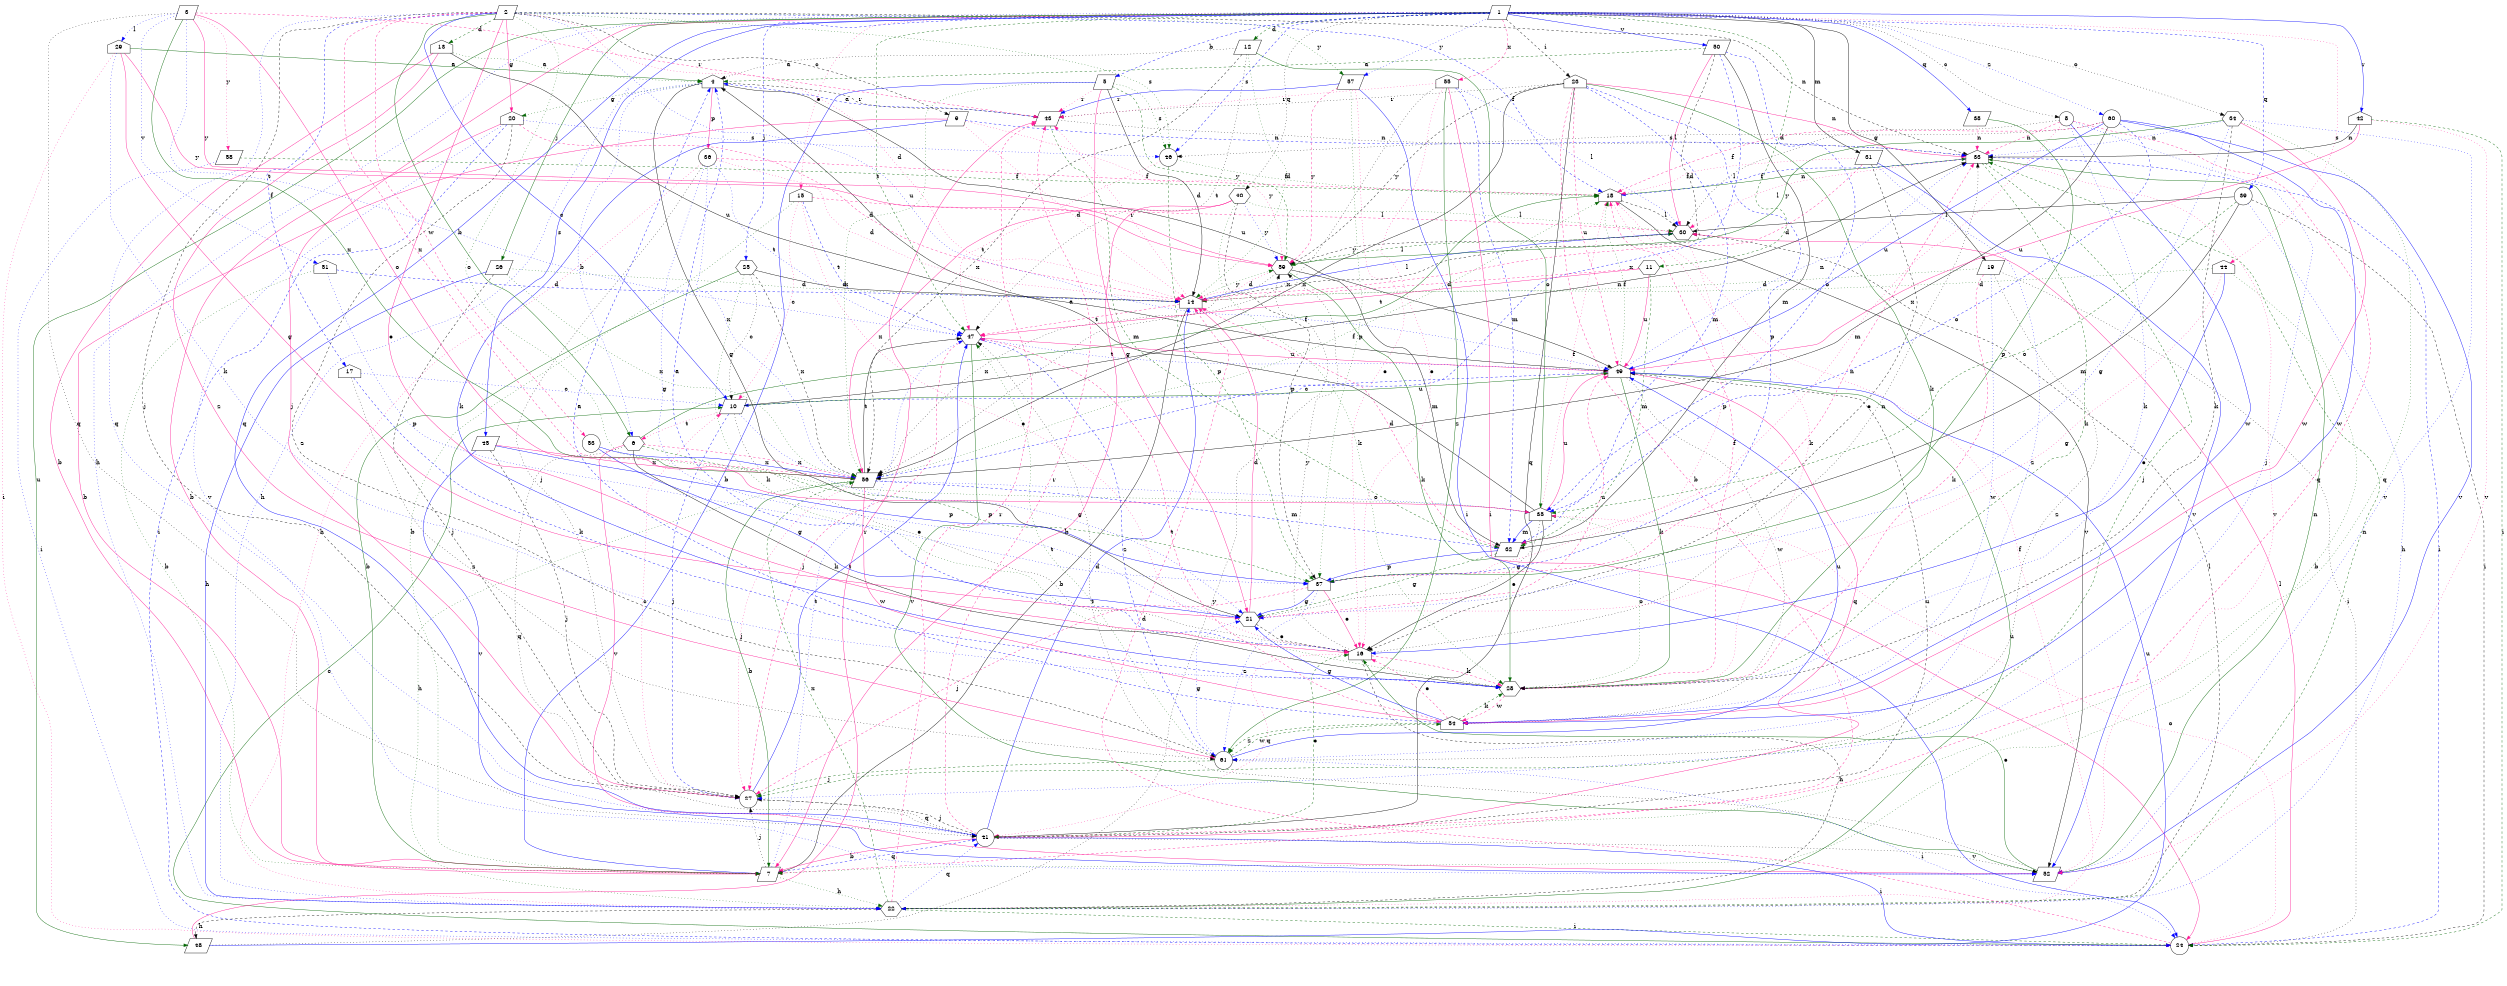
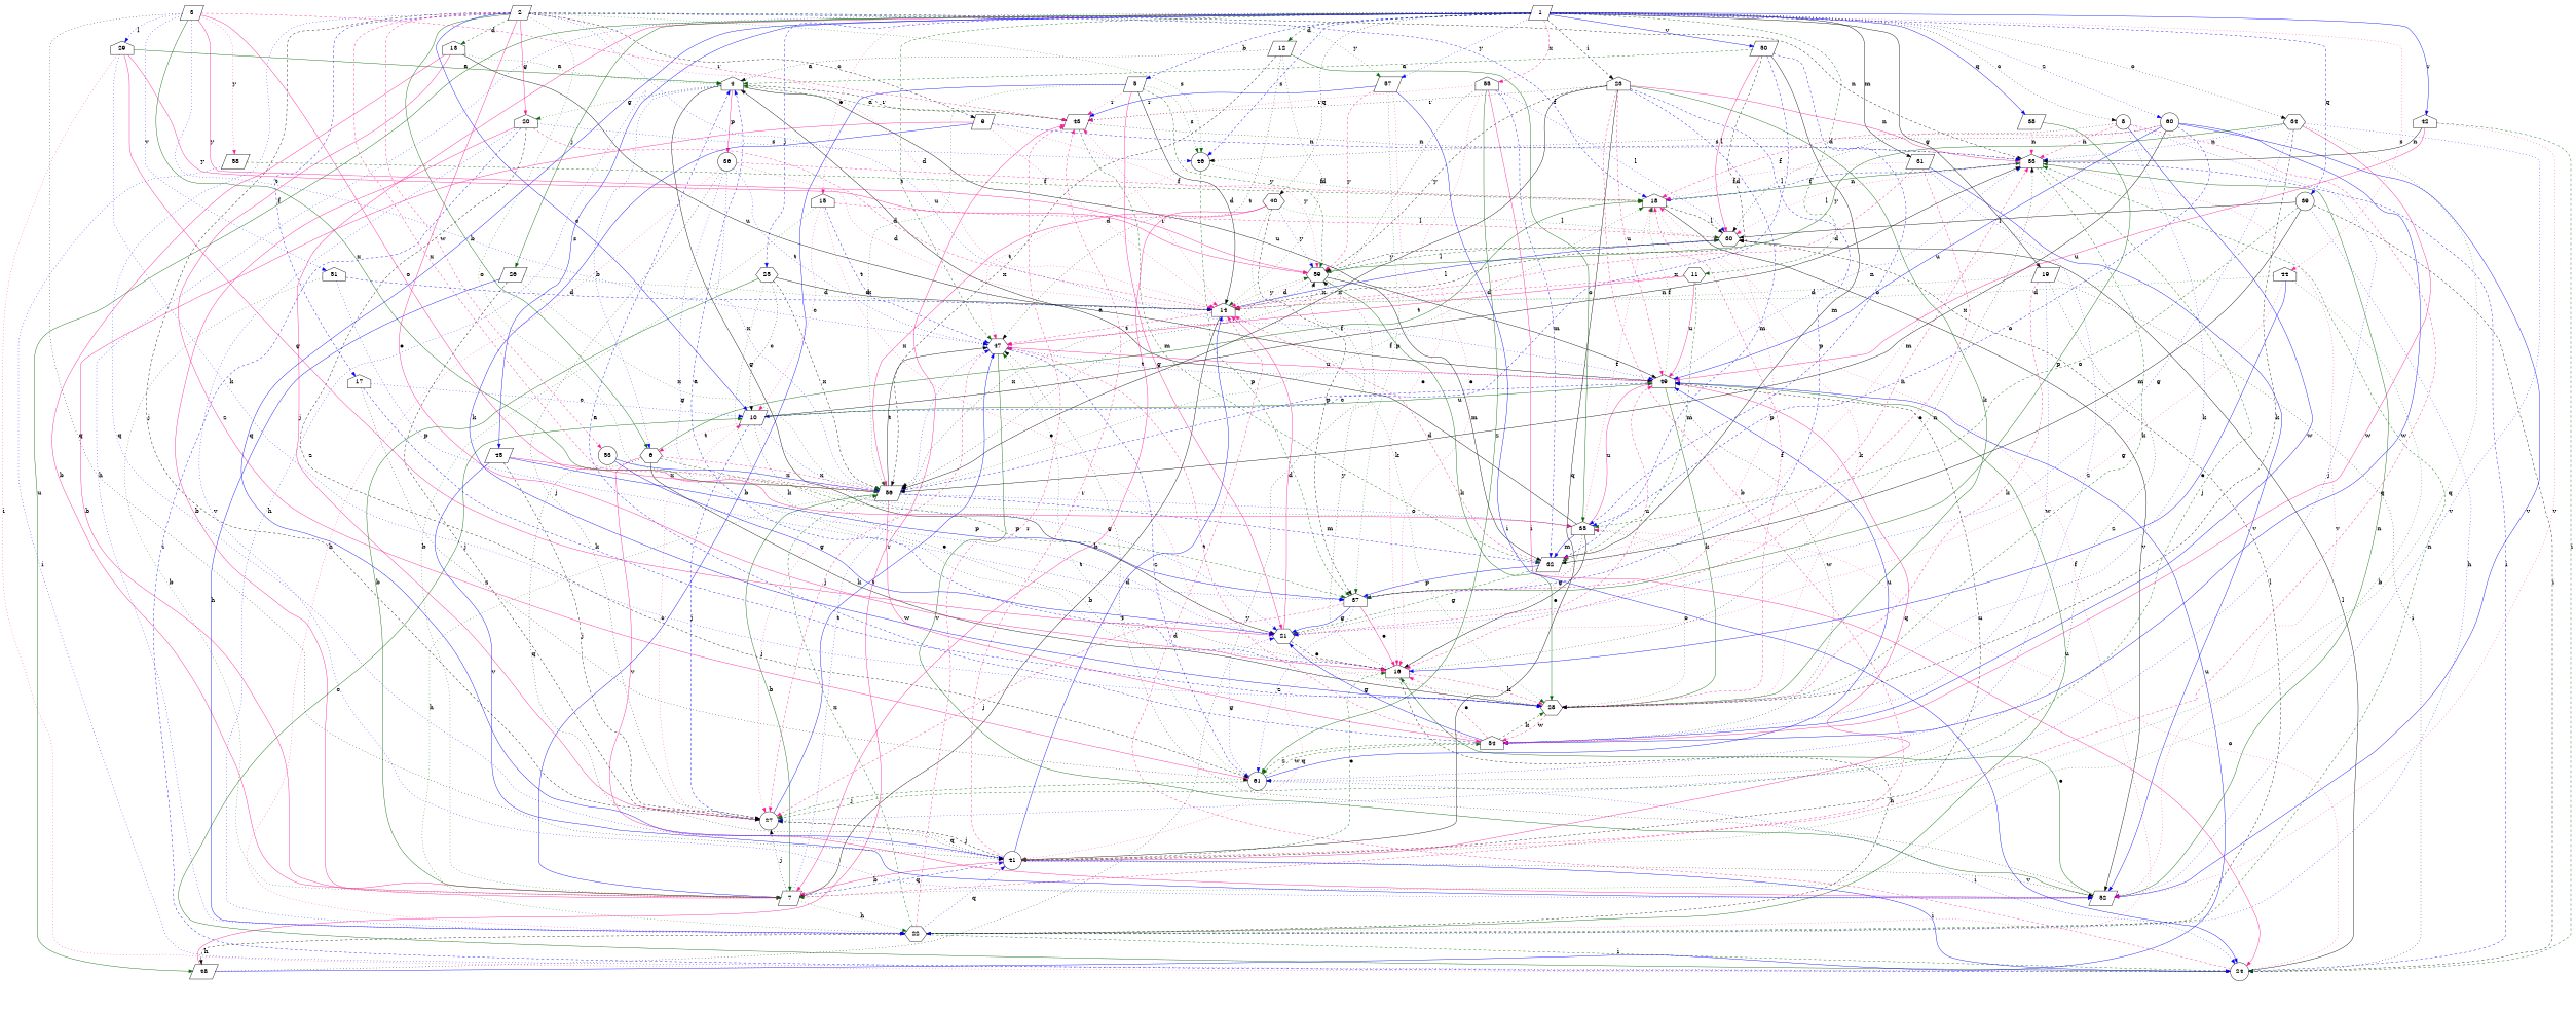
  strict digraph {
    node [shape=parallelogram]
    edge [color=deeppink style=dotted]
    4 [shape=house]
    12
    35 [shape=house]
    14 [shape=house]
    56
    47 [shape=hexagon]
    43
    6 [shape=hexagon]
    20 [shape=house]
    49 [shape=house]
    21 [shape=hexagon]
    36 [shape=circle]
    22 [shape=hexagon]
    16 [shape=house]
    32
    18 [shape=house]
    7
    59 [shape=hexagon]
    30 [shape=hexagon]
    54 [shape=house]
    27 [shape=circle]
    61 [shape=circle]
    52
    33 [shape=house]
    41 [shape=circle]
    28 [shape=hexagon]
    37 [shape=house]
    24 [shape=circle]
    46 [shape=circle]
    10
    48
    13 [shape=house]
    29 [shape=house]
    50
    1
    5
    15 [shape=house]
    23 [shape=house]
    25 [shape=hexagon]
    40 [shape=hexagon]
    44 [shape=house]
    8 [shape=circle]
    11 [shape=hexagon]
    19
    26
    31
    55 [shape=house]
    57
    60 [shape=circle]
    34 [shape=hexagon]
    39 [shape=circle]
    42 [shape=house]
    45
    38
    2
    9
    17 [shape=house]
    53 [shape=circle]
    51 [shape=house]
    58
    3
    4 -> 43 [color=black label=r style=dashed]
    4 -> 6 [color=blue label=b]
    4 -> 20 [color=darkgreen label=g]
    4 -> 49 [color=black label=u style=solid]
    4 -> 21 [color=black label=g style=solid]
    4 -> 36 [label=p style=solid]
    4 -> 22 [color=blue label=h]
    12 -> 4 [color=black label=a]
    12 -> 35 [color=darkgreen label=o style=solid]
    12 -> 14 [color=darkgreen label=d]
    12 -> 56 [color=black label=x style=dashed]
    12 -> 47 [color=black label=t]
    35 -> 4 [color=black label=a style=solid]
    35 -> 49 [label=u style=solid]
    35 -> 21 [color=black label=g]
    35 -> 16 [color=black label=e style=solid]
    35 -> 32 [color=blue label=m style=solid]
    35 -> 18 [label=f]
    14 -> 47 [label=t style=dashed]
    14 -> 43 [label=r]
    14 -> 7 [color=black label=b style=solid]
    14 -> 59 [color=darkgreen label=y]
    14 -> 30 [color=blue label=l style=solid]
    56 -> 35 [color=blue label=o]
    56 -> 47 [color=black label=t style=solid]
    56 -> 22 [color=darkgreen label=h]
    56 -> 32 [color=blue label=m style=dashed]
    56 -> 18 [color=darkgreen label=f]
    56 -> 7 [color=darkgreen label=b style=solid]
    56 -> 54 [label=w style=solid]
    56 -> 27 [label=j]
    47 -> 49 [label=u style=solid]
    47 -> 27 [label=j style=dashed]
    47 -> 61 [color=blue label=z style=dashed]
    47 -> 52 [color=darkgreen label=v style=solid]
-   43 -> 4 [color=blue label=a style=dashed]
+   43 -> 4 [color=darkgreen label=a style=dashed]
    43 -> 32 [color=darkgreen label=m style=dashed]
    43 -> 33 [color=black label=n]
    6 -> 56 [label=x style=dashed]
    6 -> 18 [color=darkgreen label=f style=solid]
    6 -> 52 [label=v style=solid]
    6 -> 41 [color=black label=q]
    6 -> 28 [color=black label=k style=solid]
    6 -> 37 [color=darkgreen label=p style=dashed]
    20 -> 14 [label=d style=dashed]
    20 -> 7 [label=b style=solid]
    20 -> 61 [color=black label=z style=dashed]
    20 -> 52 [color=blue label=v]
    20 -> 24 [color=blue label=i style=dashed]
    20 -> 46 [color=blue label=s]
    49 -> 47 [color=blue label=t]
    49 -> 18 [color=darkgreen label=f]
    49 -> 54 [color=black label=w]
    49 -> 33 [color=blue label=n]
    49 -> 41 [label=q style=solid]
    49 -> 28 [color=darkgreen label=k style=solid]
    49 -> 10 [color=blue label=c style=dashed]
    21 -> 14 [label=d style=solid]
    21 -> 49 [label=u style=dashed]
    21 -> 16 [color=black label=e style=dashed]
    36 -> 14 [label=d]
    36 -> 56 [color=blue label=x]
    36 -> 47 [color=blue label=t]
    36 -> 21 [color=blue label=g]
    36 -> 22 [label=h]
    36 -> 18 [label=f style=dashed]
    36 -> 27 [color=black label=j]
    22 -> 56 [color=darkgreen label=x style=dashed]
    22 -> 43 [label=r style=dashed]
    22 -> 49 [color=darkgreen label=u style=solid]
    22 -> 18 [label=f]
    22 -> 30 [color=black label=l style=dashed]
    22 -> 33 [color=darkgreen label=n style=dashed]
    22 -> 41 [color=blue label=q]
    22 -> 24 [color=darkgreen label=i style=dashed]
    22 -> 48 [color=black label=h style=dashed]
    16 -> 4 [color=blue label=a style=dashed]
    16 -> 22 [color=black label=h style=dashed]
    16 -> 59 [color=black label=y]
    16 -> 33 [color=black label=n]
    16 -> 41 [label=q]
    16 -> 28 [label=k style=dashed]
    32 -> 14 [label=d style=dashed]
    32 -> 21 [color=darkgreen label=g style=dashed]
    32 -> 37 [color=blue label=p style=solid]
    18 -> 30 [color=black label=l style=dashed]
    18 -> 52 [color=black label=v style=solid]
    18 -> 33 [color=darkgreen label=n style=solid]
    18 -> 28 [label=k]
    7 -> 47 [color=blue label=t]
    7 -> 22 [color=darkgreen label=h]
    7 -> 27 [color=black label=j]
    7 -> 41 [color=blue label=q style=dashed]
    59 -> 14 [label=d]
    59 -> 56 [color=black label=x]
    59 -> 32 [color=black label=m style=solid]
    59 -> 30 [color=darkgreen label=l style=dashed]
    59 -> 28 [color=darkgreen label=k style=solid]
    30 -> 59 [color=black label=y style=dashed]
    30 -> 37 [label=p]
    54 -> 4 [color=blue label=a style=dashed]
    54 -> 47 [label=t style=dashed]
    54 -> 21 [color=blue label=g style=solid]
    54 -> 16 [label=e style=dashed]
    54 -> 61 [color=darkgreen label=z style=dashed]
    54 -> 28 [color=darkgreen label=k style=dashed]
    27 -> 47 [color=blue label=t style=solid]
    27 -> 41 [color=black label=q]
    27 -> 10 [label=c]
    61 -> 47 [color=darkgreen label=t]
    61 -> 49 [color=blue label=u style=solid]
    61 -> 21 [color=blue label=g]
    61 -> 54 [color=darkgreen label=w style=dashed]
    61 -> 27 [color=darkgreen label=j style=dashed]
    61 -> 24 [color=blue label=i]
    52 -> 47 [color=black label=t]
    52 -> 16 [color=darkgreen label=e style=solid]
    52 -> 33 [color=darkgreen label=n style=solid]
    33 -> 18 [color=blue label=f style=dashed]
    33 -> 30 [label=l]
    33 -> 27 [color=darkgreen label=j style=dashed]
    33 -> 52 [label=v]
    33 -> 28 [color=darkgreen label=k style=dashed]
    33 -> 24 [color=blue label=i style=dashed]
    41 -> 14 [color=blue label=d style=solid]
    41 -> 43 [label=r style=dashed]
    41 -> 49 [color=black label=u style=dashed]
    41 -> 16 [color=darkgreen label=e style=dashed]
    41 -> 7 [label=b style=solid]
    41 -> 27 [color=black label=j style=dashed]
    41 -> 52 [color=black label=v]
    41 -> 24 [color=blue label=i style=solid]
    28 -> 35 [color=darkgreen label=o]
    28 -> 18 [label=f style=dashed]
    28 -> 54 [label=w style=dashed]
    37 -> 21 [color=blue label=g style=solid]
    37 -> 16 [label=e style=solid]
    37 -> 27 [label=j style=dashed]
    37 -> 61 [color=blue label=z]
    37 -> 33 [label=n style=dashed]
    24 -> 35 [label=o]
    24 -> 14 [label=d style=dashed]
-   24 -> 30 [label=l style=solid]
+   24 -> 30 [color=black label=l style=solid]
    24 -> 10 [color=darkgreen label=c style=solid]
    46 -> 47 [label=t]
    46 -> 18 [color=darkgreen label=f]
    46 -> 37 [color=darkgreen label=p style=dashed]
    10 -> 6 [label=t]
    10 -> 49 [color=darkgreen label=u style=solid]
    10 -> 21 [color=blue label=g]
    10 -> 16 [color=black label=e]
    10 -> 27 [color=blue label=j style=dashed]
    10 -> 33 [color=black label=n style=solid]
    48 -> 43 [label=r style=solid]
    48 -> 49 [color=blue label=u style=solid]
    48 -> 59 [color=black label=y]
    13 -> 4 [color=darkgreen label=a]
    13 -> 49 [color=black label=u style=solid]
    13 -> 7 [label=b style=solid]
    13 -> 61 [label=z style=solid]
    29 -> 4 [color=darkgreen label=a style=solid]
    29 -> 21 [label=g style=solid]
    29 -> 59 [label=y style=solid]
    29 -> 28 [color=blue label=k]
    29 -> 24 [label=i]
    50 -> 4 [color=darkgreen label=a style=dashed]
    50 -> 35 [color=blue label=o style=dashed]
    50 -> 14 [color=black label=d style=dashed]
    50 -> 56 [color=blue label=x style=dashed]
    50 -> 32 [color=black label=m style=solid]
    50 -> 30 [label=l style=solid]
    1 -> 12 [color=darkgreen label=d style=dashed]
    1 -> 47 [color=darkgreen label=t style=dashed]
    1 -> 22 [color=blue label=h]
    1 -> 27 [label=j style=solid]
    1 -> 41 [color=blue label=q style=solid]
    1 -> 46 [color=blue label=s style=dashed]
    1 -> 48 [color=darkgreen label=u style=solid]
    1 -> 50 [color=blue label=v style=solid]
    1 -> 5 [color=blue label=b style=dashed]
    1 -> 15 [label=e]
    1 -> 23 [color=black label=i style=dashed]
    1 -> 25 [color=blue label=j style=dashed]
    1 -> 40 [color=black label=q]
    1 -> 44 [label=s]
    1 -> 8 [color=black label=c]
    1 -> 11 [color=darkgreen label=d style=dashed]
    1 -> 19 [color=black label=g style=solid]
    1 -> 26 [color=darkgreen label=j style=solid]
    1 -> 31 [color=black label=m style=solid]
    1 -> 55 [label=x style=dashed]
    1 -> 57 [color=blue label=y]
    1 -> 60 [color=blue label=z]
    1 -> 34 [color=black label=o]
    1 -> 39 [color=blue label=q style=dashed]
    1 -> 42 [color=blue label=r style=solid]
    1 -> 45 [color=blue label=s style=solid]
    1 -> 38 [color=blue label=q style=solid]
    5 -> 14 [color=black label=d style=solid]
    5 -> 56 [color=darkgreen label=x]
    5 -> 43 [label=r]
    5 -> 21 [label=g style=solid]
    5 -> 7 [color=blue label=b style=solid]
    5 -> 59 [color=darkgreen label=y style=dashed]
    5 -> 46 [color=darkgreen label=s]
    15 -> 47 [color=blue label=t style=dashed]
    15 -> 16 [label=e]
    15 -> 7 [color=darkgreen label=b]
    15 -> 30 [label=l style=dashed]
    15 -> 10 [label=c]
    23 -> 56 [color=black label=x style=solid]
    23 -> 43 [color=black label=r]
    23 -> 49 [label=u style=dashed]
    23 -> 32 [color=blue label=m style=dashed]
    23 -> 7 [label=b style=dashed]
    23 -> 59 [color=black label=y style=dashed]
    23 -> 33 [label=n style=solid]
    23 -> 41 [color=black label=q style=solid]
    23 -> 28 [color=darkgreen label=k style=solid]
    23 -> 37 [color=blue label=p style=dashed]
    25 -> 14 [color=black label=d style=solid]
    25 -> 56 [color=black label=x style=dashed]
    25 -> 7 [color=darkgreen label=b style=solid]
    25 -> 28 [color=darkgreen label=k]
    25 -> 10 [color=black label=c]
    40 -> 56 [label=x style=solid]
    40 -> 7 [label=b style=solid]
    40 -> 59 [color=blue label=y]
    40 -> 30 [color=darkgreen label=l]
    40 -> 28 [color=darkgreen label=k]
    40 -> 37 [color=black label=p style=dashed]
    44 -> 14 [color=darkgreen label=d]
    44 -> 21 [label=g]
    44 -> 16 [color=blue label=e style=solid]
    44 -> 7 [color=darkgreen label=b]
    8 -> 32 [label=m]
    8 -> 30 [color=black label=l]
    8 -> 54 [color=blue label=w style=solid]
    8 -> 27 [color=blue label=j]
    8 -> 33 [label=n style=dashed]
    8 -> 41 [label=q style=dashed]
    8 -> 28 [color=blue label=k]
    11 -> 14 [label=d style=dashed]
    11 -> 47 [label=t style=solid]
    11 -> 49 [label=u style=solid]
    11 -> 32 [color=darkgreen label=m style=dashed]
    19 -> 14 [color=darkgreen label=d]
    19 -> 54 [color=blue label=w]
    19 -> 61 [color=black label=z]
    19 -> 28 [label=k style=dashed]
    19 -> 24 [color=black label=i]
    26 -> 14 [color=darkgreen label=d]
    26 -> 56 [color=darkgreen label=x]
    26 -> 22 [color=blue label=h style=solid]
    26 -> 27 [color=black label=j style=dashed]
    31 -> 14 [label=d style=dashed]
-   31 -> 16 [color=black label=e style=dashed]
+   31 -> 16 [label=e style=dashed]
    31 -> 18 [label=f]
    31 -> 61 [color=blue label=z]
    31 -> 52 [color=blue label=v style=solid]
    55 -> 56 [color=black label=x]
    55 -> 43 [label=r]
    55 -> 16 [label=e]
    55 -> 32 [color=blue label=m style=dashed]
    55 -> 30 [color=blue label=l]
    55 -> 61 [color=darkgreen label=z style=solid]
    55 -> 24 [label=i style=solid]
    57 -> 43 [color=blue label=r style=solid]
    57 -> 16 [label=e]
    57 -> 59 [label=y style=dashed]
    57 -> 37 [color=darkgreen label=p]
    57 -> 24 [color=blue label=i style=solid]
    60 -> 35 [color=blue label=o style=dashed]
    60 -> 56 [color=black label=x style=solid]
    60 -> 49 [color=blue label=u style=solid]
    60 -> 18 [label=f style=dashed]
    60 -> 54 [color=blue label=w style=solid]
    60 -> 52 [color=blue label=v style=solid]
    60 -> 46 [color=black label=s]
    34 -> 21 [color=blue label=g]
    34 -> 59 [color=darkgreen label=y style=solid]
    34 -> 54 [label=w style=solid]
    34 -> 52 [color=blue label=v]
    34 -> 33 [color=blue label=n]
    34 -> 41 [color=darkgreen label=q]
    34 -> 28 [color=black label=k style=dashed]
    39 -> 35 [color=darkgreen label=o style=dashed]
    39 -> 22 [color=blue label=h]
    39 -> 32 [color=black label=m style=solid]
    39 -> 30 [color=black label=l style=solid]
    39 -> 24 [color=black label=i style=dashed]
    42 -> 49 [label=u style=solid]
    42 -> 52 [label=v]
    42 -> 33 [color=black label=n style=solid]
    42 -> 24 [color=darkgreen label=i style=dashed]
    45 -> 56 [label=x style=solid]
    45 -> 27 [color=black label=j style=dashed]
    45 -> 52 [color=blue label=v style=solid]
    45 -> 37 [color=blue label=p style=solid]
    38 -> 33 [label=n]
    38 -> 37 [color=darkgreen label=p style=solid]
    2 -> 35 [color=darkgreen label=o]
    2 -> 14 [label=d]
    2 -> 56 [label=x style=dashed]
    2 -> 6 [color=darkgreen label=b style=solid]
    2 -> 20 [label=g style=solid]
    2 -> 49 [color=blue label=u]
    2 -> 16 [label=e style=solid]
    2 -> 18 [color=blue label=f style=dashed]
    2 -> 27 [color=black label=j style=dashed]
    2 -> 33 [color=black label=n style=dashed]
    2 -> 41 [color=blue label=q]
    2 -> 46 [color=darkgreen label=s]
    2 -> 10 [color=blue label=c style=solid]
    2 -> 13 [color=darkgreen label=d style=dashed]
    2 -> 57 [color=darkgreen label=y]
    2 -> 9 [color=black label=c style=dashed]
    2 -> 17 [color=blue label=f style=dashed]
    2 -> 53 [label=w style=dashed]
    9 -> 14 [label=d]
    9 -> 7 [label=b style=solid]
    9 -> 59 [label=y]
    9 -> 33 [color=blue label=n style=dashed]
    9 -> 28 [color=blue label=k style=solid]
    17 -> 61 [color=black label=z]
    17 -> 28 [color=blue label=k style=dashed]
    17 -> 10 [color=blue label=c]
    53 -> 56 [color=blue label=x style=solid]
    53 -> 21 [color=blue label=g style=solid]
    51 -> 14 [color=blue label=d style=dashed]
    51 -> 7 [color=darkgreen label=b]
    51 -> 37 [color=blue label=p]
    58 -> 18 [color=darkgreen label=f style=dashed]
    58 -> 24 [color=blue label=i]
    3 -> 35 [label=o style=solid]
    3 -> 56 [color=darkgreen label=x style=solid]
    3 -> 47 [color=blue label=t]
    3 -> 43 [label=r style=dashed]
    3 -> 59 [label=y style=solid]
    3 -> 41 [color=black label=q]
    3 -> 29 [color=blue label=l]
    3 -> 51 [color=blue label=v]
    3 -> 58 [label=y]
  }
